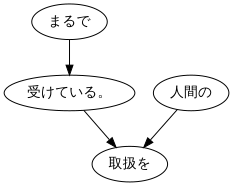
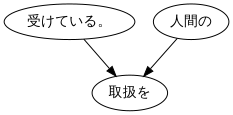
  digraph {
-   n1 [label="まるで"]
    n2 [label="受けている。"]
    n3 [label="取扱を"]
    n4 [label="人間の"]
-   n1 -> n2
    n2 -> n3
    n4 -> n3
  }
